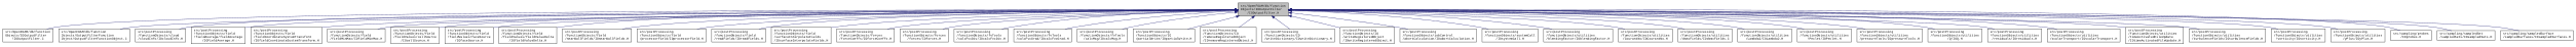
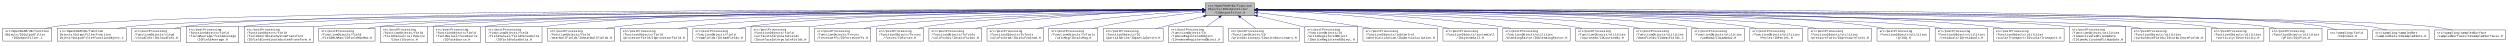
  digraph {
    fontname="Liberation Mono"
    node [color=black fontname="Liberation Mono" fontsize=10 shape=record]
    edge [color=midnightblue dir=back fontname="Liberation Mono" fontsize=10 labelfontname=Helvetica labelfontsize=10 style=solid]
    n1 [fillcolor=grey75 fontcolor=black height=0.2 label="src/OpenFOAM/db/function\lObjects/IOOutputFilter\l/IOOutputFilter.H" style=filled width=0.4]
    n2 [height=0.2 label="src/OpenFOAM/db/function\lObjects/IOOutputFilter\l/IOOutputFilter.C" width=0.4]
    n3 [height=0.2 label="src/OpenFOAM/db/function\lObjects/OutputFilterFunction\lObject/OutputFilterFunctionObject.C" width=0.4]
    n4 [height=0.2 label="src/postProcessing\l/functionObjects/cloud\l/cloudInfo/IOcloudInfo.H" width=0.4]
    n5 [height=0.2 label="src/postProcessing\l/functionObjects/field\l/fieldAverage/fieldAverage\l/IOFieldAverage.H" width=0.4]
    n6 [height=0.2 label="src/postProcessing\l/functionObjects/field\l/fieldCoordinateSystemTransform\l/IOfieldCoordinateSystemTransform.H" width=0.4]
    n7 [height=0.2 label="src/postProcessing\l/functionObjects/field\l/fieldMinMax/IOfieldMinMax.H" width=0.4]
    n8 [height=0.2 label="src/postProcessing\l/functionObjects/field\l/fieldValues/cellSource\l/IOcellSource.H" width=0.4]
    n9 [height=0.2 label="src/postProcessing\l/functionObjects/field\l/fieldValues/faceSource\l/IOfaceSource.H" width=0.4]
    n10 [height=0.2 label="src/postProcessing\l/functionObjects/field\l/fieldValues/fieldValueDelta\l/IOfieldValueDelta.H" width=0.4]
    n11 [height=0.2 label="src/postProcessing\l/functionObjects/field\l/nearWallFields/IOnearWallFields.H" width=0.4]
    n12 [height=0.2 label="src/postProcessing\l/functionObjects/field\l/processorField/IOprocessorField.H" width=0.4]
    n13 [height=0.2 label="src/postProcessing\l/functionObjects/field\l/readFields/IOreadFields.H" width=0.4]
    n14 [height=0.2 label="src/postProcessing\l/functionObjects/field\l/surfaceInterpolateFields\l/IOsurfaceInterpolateFields.H" width=0.4]
    n15 [height=0.2 label="src/postProcessing\l/functionObjects/forces\l/forceCoeffs/IOforceCoeffs.H" width=0.4]
    n16 [height=0.2 label="src/postProcessing\l/functionObjects/forces\l/forces/IOforces.H" width=0.4]
    n17 [height=0.2 label="src/postProcessing\l/functionObjects/fvTools\l/calcFvcDiv/IOcalcFvcDiv.H" width=0.4]
    n18 [height=0.2 label="src/postProcessing\l/functionObjects/fvTools\l/calcFvcGrad/IOcalcFvcGrad.H" width=0.4]
    n19 [height=0.2 label="src/postProcessing\l/functionObjects/fvTools\l/calcMag/IOcalcMag.H" width=0.4]
    n20 [height=0.2 label="src/postProcessing\l/functionObjects/IO\l/partialWrite/IOpartialWrite.H" width=0.4]
    n21 [height=0.2 label="src/postProcessing\l/functionObjects/IO\l/removeRegisteredObject\l/IOremoveRegisteredObject.H" width=0.4]
    n22 [height=0.2 label="src/postProcessing\l/functionObjects/IO\l/writeDictionary/IOwriteDictionary.H" width=0.4]
    n23 [height=0.2 label="src/postProcessing\l/functionObjects/IO\l/writeRegisteredObject\l/IOwriteRegisteredObject.H" width=0.4]
    n24 [height=0.2 label="src/postProcessing\l/functionObjects/jobControl\l/abortCalculation/IOabortCalculation.H" width=0.4]
    n25 [height=0.2 label="src/postProcessing\l/functionObjects/systemCall\l/IOsystemCall.H" width=0.4]
    n26 [height=0.2 label="src/postProcessing\l/functionObjects/utilities\l/blendingFactor/IOblendingFactor.H" width=0.4]
    n27 [height=0.2 label="src/postProcessing\l/functionObjects/utilities\l/CourantNo/IOCourantNo.H" width=0.4]
    n28 [height=0.2 label="src/postProcessing\l/functionObjects/utilities\l/dsmcFields/IOdsmcFields.C" width=0.4]
    n29 [height=0.2 label="src/postProcessing\l/functionObjects/utilities\l/Lambda2/IOLambda2.H" width=0.4]
    n30 [height=0.2 label="src/postProcessing\l/functionObjects/utilities\l/Peclet/IOPeclet.H" width=0.4]
    n31 [height=0.2 label="src/postProcessing\l/functionObjects/utilities\l/pressureTools/IOpressureTools.H" width=0.4]
    n32 [height=0.2 label="src/postProcessing\l/functionObjects/utilities\l/Q/IOQ.H" width=0.4]
    n33 [height=0.2 label="src/postProcessing\l/functionObjects/utilities\l/residuals/IOresiduals.H" width=0.4]
    n34 [height=0.2 label="src/postProcessing\l/functionObjects/utilities\l/scalarTransport/IOscalarTransport.H" width=0.4]
    n35 [height=0.2 label="src/postProcessing\l/functionObjects/utilities\l/timeActivatedFileUpdate\l/IOtimeActivatedFileUpdate.H" width=0.4]
    n36 [height=0.2 label="src/postProcessing\l/functionObjects/utilities\l/turbulenceFields/IOturbulenceFields.H" width=0.4]
    n37 [height=0.2 label="src/postProcessing\l/functionObjects/utilities\l/vorticity/IOvorticity.H" width=0.4]
    n38 [height=0.2 label="src/postProcessing\l/functionObjects/utilities\l/yPlus/IOyPlus.H" width=0.4]
-   n39 [height=0.2 label="src/sampling/probes\l/IOprobes.H" width=0.4]
+   n39 [height=0.2 label="src/sampling/field\l/IOprobes.H" width=0.4]
    n40 [height=0.2 label="src/sampling/sampledSet\l/sampledSets/IOsampledSets.H" width=0.4]
    n41 [height=0.2 label="src/sampling/sampledSurface\l/sampledSurfaces/IOsampledSurfaces.H" width=0.4]
    n1 -> n2
    n1 -> n3
    n1 -> n4
    n1 -> n5
    n1 -> n6
    n1 -> n7
    n1 -> n8
    n1 -> n9
    n1 -> n10
    n1 -> n11
    n1 -> n12
    n1 -> n13
    n1 -> n14
    n1 -> n15
    n1 -> n16
    n1 -> n17
    n1 -> n18
    n1 -> n19
    n1 -> n20
    n1 -> n21
    n1 -> n22
    n1 -> n23
    n1 -> n24
    n1 -> n25
    n1 -> n26
    n1 -> n27
    n1 -> n28
    n1 -> n29
    n1 -> n30
    n1 -> n31
    n1 -> n32
    n1 -> n33
    n1 -> n34
    n1 -> n35
    n1 -> n36
    n1 -> n37
    n1 -> n38
    n1 -> n39
    n1 -> n40
    n1 -> n41
  }
